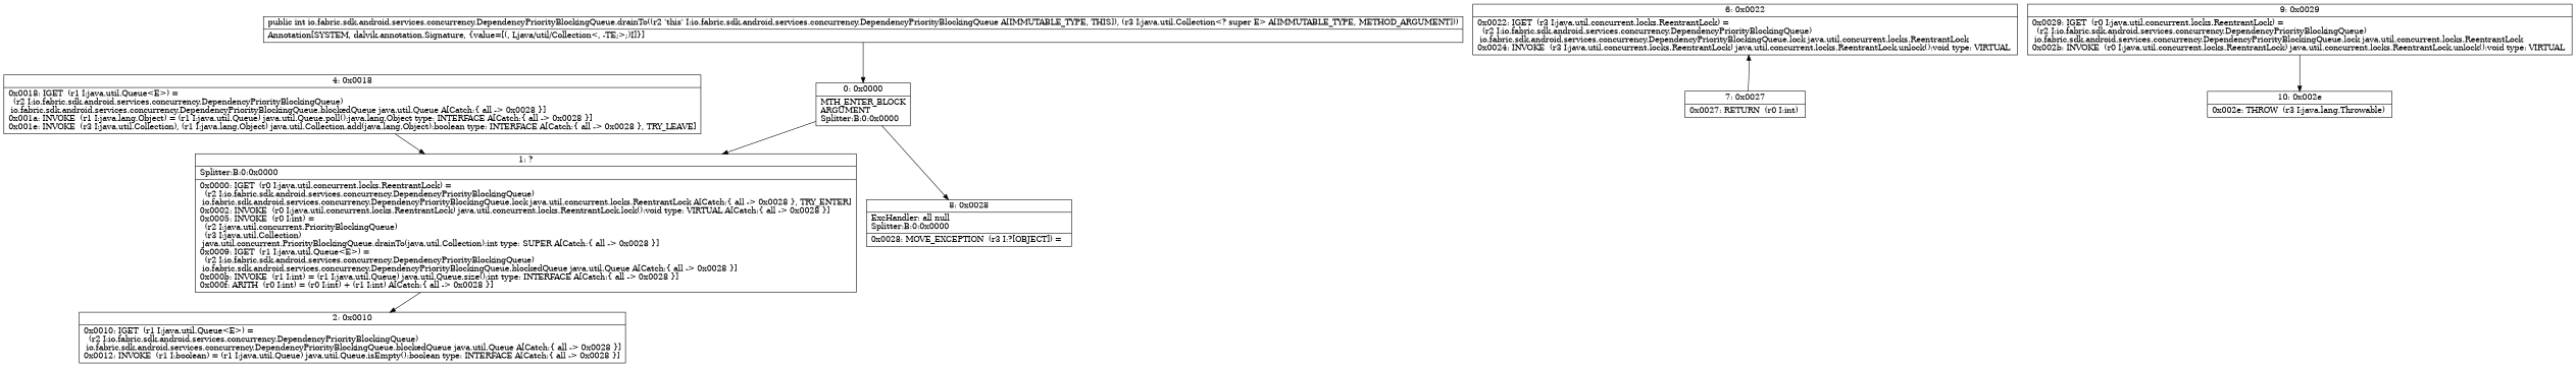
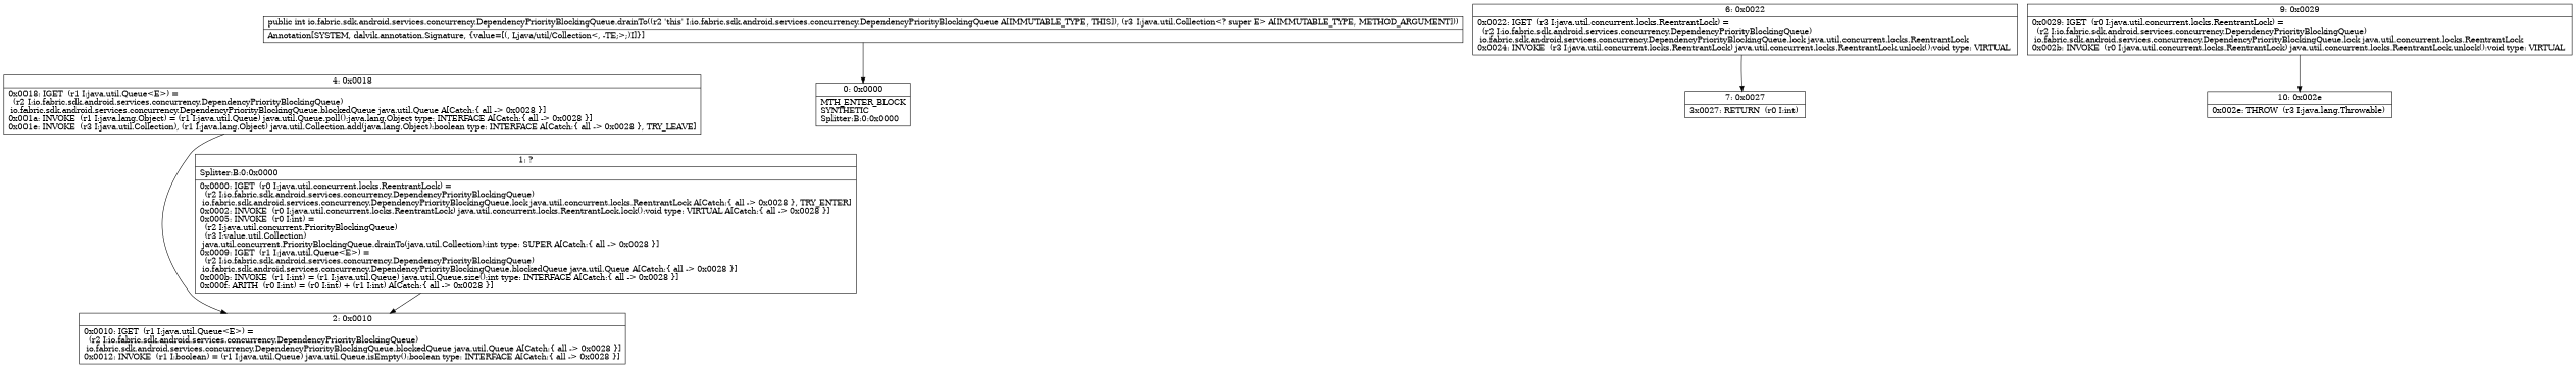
  digraph {
    node [shape=record]
-   n1 [label="{0\:\ 0x0000|MTH_ENTER_BLOCK\lARGUMENT\lSplitter:B:0:0x0000\l}"]
-   n2 [label="{1\:\ ?|Splitter:B:0:0x0000\l|0x0000: IGET  (r0 I:java.util.concurrent.locks.ReentrantLock) = \l  (r2 I:io.fabric.sdk.android.services.concurrency.DependencyPriorityBlockingQueue)\l io.fabric.sdk.android.services.concurrency.DependencyPriorityBlockingQueue.lock java.util.concurrent.locks.ReentrantLock A[Catch:\{ all \-\> 0x0028 \}, TRY_ENTER]\l0x0002: INVOKE  (r0 I:java.util.concurrent.locks.ReentrantLock) java.util.concurrent.locks.ReentrantLock.lock():void type: VIRTUAL A[Catch:\{ all \-\> 0x0028 \}]\l0x0005: INVOKE  (r0 I:int) = \l  (r2 I:java.util.concurrent.PriorityBlockingQueue)\l  (r3 I:java.util.Collection)\l java.util.concurrent.PriorityBlockingQueue.drainTo(java.util.Collection):int type: SUPER A[Catch:\{ all \-\> 0x0028 \}]\l0x0009: IGET  (r1 I:java.util.Queue\<E\>) = \l  (r2 I:io.fabric.sdk.android.services.concurrency.DependencyPriorityBlockingQueue)\l io.fabric.sdk.android.services.concurrency.DependencyPriorityBlockingQueue.blockedQueue java.util.Queue A[Catch:\{ all \-\> 0x0028 \}]\l0x000b: INVOKE  (r1 I:int) = (r1 I:java.util.Queue) java.util.Queue.size():int type: INTERFACE A[Catch:\{ all \-\> 0x0028 \}]\l0x000f: ARITH  (r0 I:int) = (r0 I:int) + (r1 I:int) A[Catch:\{ all \-\> 0x0028 \}]\l}"]
-   n3 [label="{8\:\ 0x0028|ExcHandler: all null\lSplitter:B:0:0x0000\l|0x0028: MOVE_EXCEPTION  (r3 I:?[OBJECT]) =  \l}"]
+   n1 [label="{0\:\ 0x0000|MTH_ENTER_BLOCK\lSYNTHETIC\lSplitter:B:0:0x0000\l}"]
+   n2 [label="{1\:\ ?|Splitter:B:0:0x0000\l|0x0000: IGET  (r0 I:java.util.concurrent.locks.ReentrantLock) = \l  (r2 I:io.fabric.sdk.android.services.concurrency.DependencyPriorityBlockingQueue)\l io.fabric.sdk.android.services.concurrency.DependencyPriorityBlockingQueue.lock java.util.concurrent.locks.ReentrantLock A[Catch:\{ all \-\> 0x0028 \}, TRY_ENTER]\l0x0002: INVOKE  (r0 I:java.util.concurrent.locks.ReentrantLock) java.util.concurrent.locks.ReentrantLock.lock():void type: VIRTUAL A[Catch:\{ all \-\> 0x0028 \}]\l0x0005: INVOKE  (r0 I:int) = \l  (r2 I:java.util.concurrent.PriorityBlockingQueue)\l  (r3 I:value.util.Collection)\l java.util.concurrent.PriorityBlockingQueue.drainTo(java.util.Collection):int type: SUPER A[Catch:\{ all \-\> 0x0028 \}]\l0x0009: IGET  (r1 I:java.util.Queue\<E\>) = \l  (r2 I:io.fabric.sdk.android.services.concurrency.DependencyPriorityBlockingQueue)\l io.fabric.sdk.android.services.concurrency.DependencyPriorityBlockingQueue.blockedQueue java.util.Queue A[Catch:\{ all \-\> 0x0028 \}]\l0x000b: INVOKE  (r1 I:int) = (r1 I:java.util.Queue) java.util.Queue.size():int type: INTERFACE A[Catch:\{ all \-\> 0x0028 \}]\l0x000f: ARITH  (r0 I:int) = (r0 I:int) + (r1 I:int) A[Catch:\{ all \-\> 0x0028 \}]\l}"]
    n4 [label="{2\:\ 0x0010|0x0010: IGET  (r1 I:java.util.Queue\<E\>) = \l  (r2 I:io.fabric.sdk.android.services.concurrency.DependencyPriorityBlockingQueue)\l io.fabric.sdk.android.services.concurrency.DependencyPriorityBlockingQueue.blockedQueue java.util.Queue A[Catch:\{ all \-\> 0x0028 \}]\l0x0012: INVOKE  (r1 I:boolean) = (r1 I:java.util.Queue) java.util.Queue.isEmpty():boolean type: INTERFACE A[Catch:\{ all \-\> 0x0028 \}]\l}"]
    n5 [label="{4\:\ 0x0018|0x0018: IGET  (r1 I:java.util.Queue\<E\>) = \l  (r2 I:io.fabric.sdk.android.services.concurrency.DependencyPriorityBlockingQueue)\l io.fabric.sdk.android.services.concurrency.DependencyPriorityBlockingQueue.blockedQueue java.util.Queue A[Catch:\{ all \-\> 0x0028 \}]\l0x001a: INVOKE  (r1 I:java.lang.Object) = (r1 I:java.util.Queue) java.util.Queue.poll():java.lang.Object type: INTERFACE A[Catch:\{ all \-\> 0x0028 \}]\l0x001e: INVOKE  (r3 I:java.util.Collection), (r1 I:java.lang.Object) java.util.Collection.add(java.lang.Object):boolean type: INTERFACE A[Catch:\{ all \-\> 0x0028 \}, TRY_LEAVE]\l}"]
    n6 [label="{6\:\ 0x0022|0x0022: IGET  (r3 I:java.util.concurrent.locks.ReentrantLock) = \l  (r2 I:io.fabric.sdk.android.services.concurrency.DependencyPriorityBlockingQueue)\l io.fabric.sdk.android.services.concurrency.DependencyPriorityBlockingQueue.lock java.util.concurrent.locks.ReentrantLock \l0x0024: INVOKE  (r3 I:java.util.concurrent.locks.ReentrantLock) java.util.concurrent.locks.ReentrantLock.unlock():void type: VIRTUAL \l}"]
-   n7 [label="{7\:\ 0x0027|0x0027: RETURN  (r0 I:int) \l}"]
+   n7 [label="{7\:\ 0x0027|3x0027: RETURN  (r0 I:int) \l}"]
    n8 [label="{9\:\ 0x0029|0x0029: IGET  (r0 I:java.util.concurrent.locks.ReentrantLock) = \l  (r2 I:io.fabric.sdk.android.services.concurrency.DependencyPriorityBlockingQueue)\l io.fabric.sdk.android.services.concurrency.DependencyPriorityBlockingQueue.lock java.util.concurrent.locks.ReentrantLock \l0x002b: INVOKE  (r0 I:java.util.concurrent.locks.ReentrantLock) java.util.concurrent.locks.ReentrantLock.unlock():void type: VIRTUAL \l}"]
    n9 [label="{10\:\ 0x002e|0x002e: THROW  (r3 I:java.lang.Throwable) \l}"]
    n10 [label="{public int io.fabric.sdk.android.services.concurrency.DependencyPriorityBlockingQueue.drainTo((r2 'this' I:io.fabric.sdk.android.services.concurrency.DependencyPriorityBlockingQueue A[IMMUTABLE_TYPE, THIS]), (r3 I:java.util.Collection\<? super E\> A[IMMUTABLE_TYPE, METHOD_ARGUMENT]))  | Annotation[SYSTEM, dalvik.annotation.Signature, \{value=[(, Ljava\/util\/Collection\<, \-TE;\>;)I]\}]\l}"]
-   n1 -> n2
-   n1 -> n3
    n2 -> n4
-   n5 -> n2
-   n7 -> n6
+   n5 -> n4
+   n6 -> n7
    n8 -> n9
    n10 -> n1
  }
